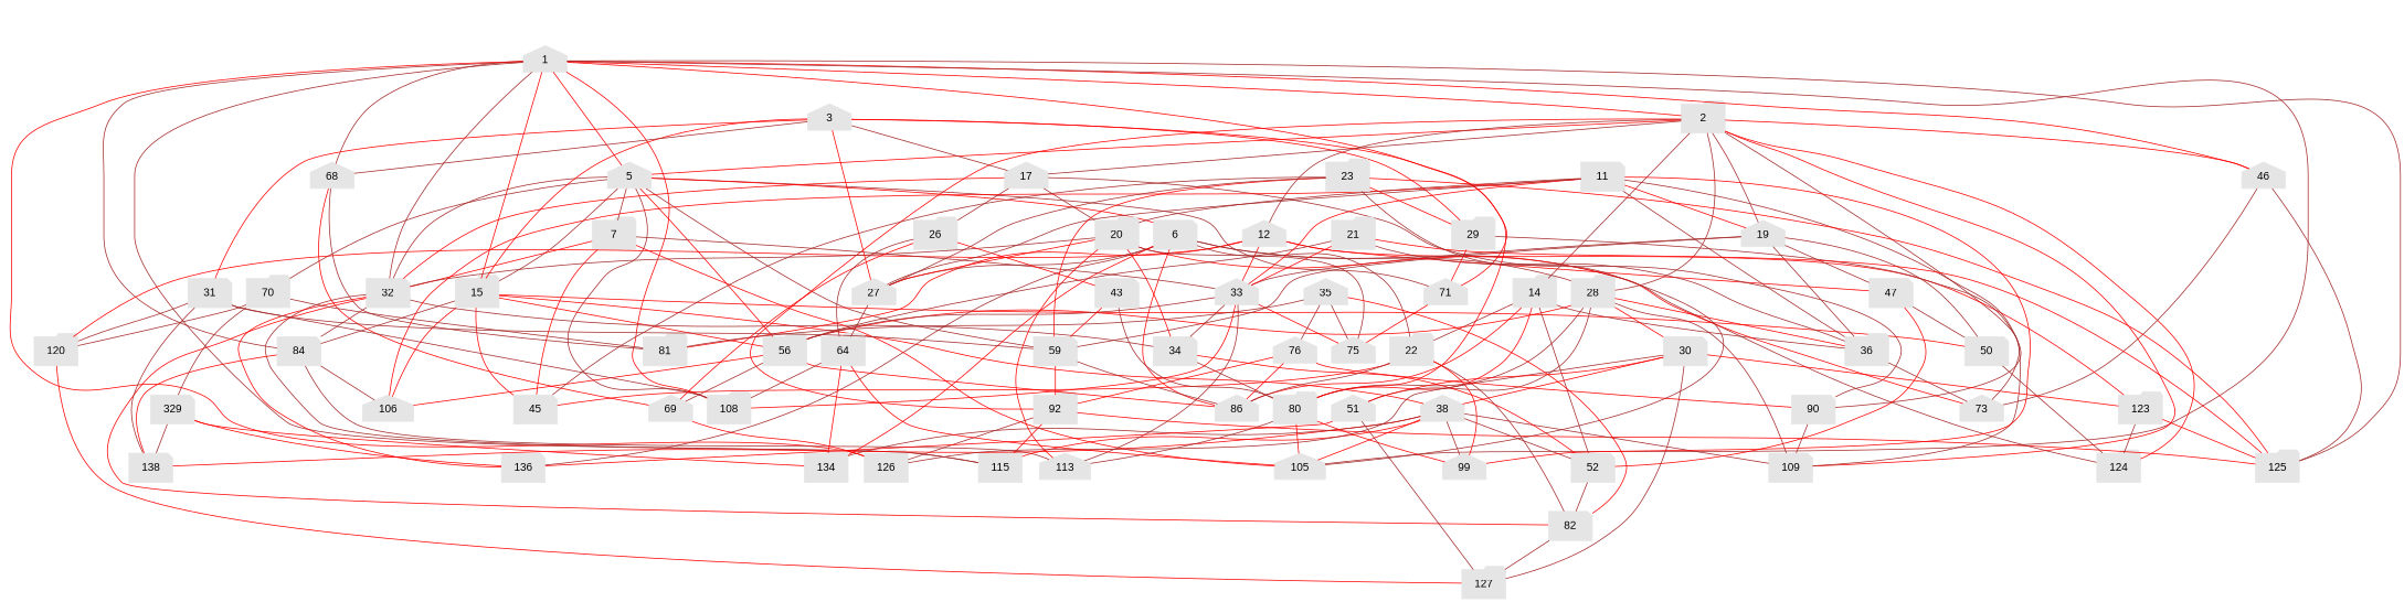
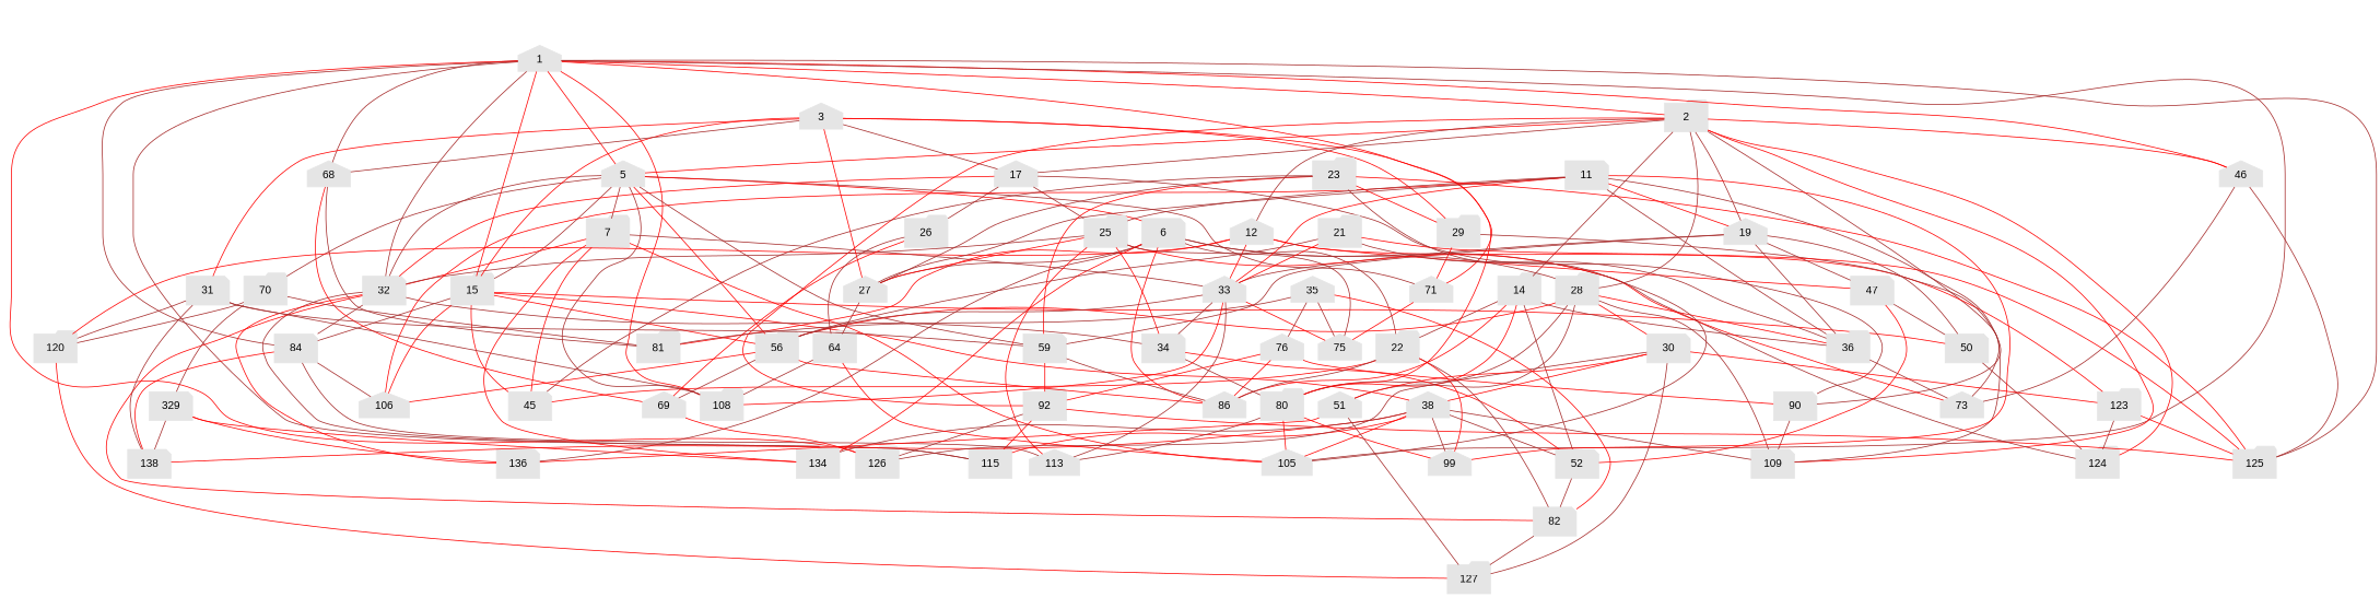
  graph {
    fontname="Liberation Sans"
    node [color=gray90 fontname="Liberation Sans" shape=folder style=filled]
    edge [color=brown fontname="Liberation Sans"]
    1 [shape=house super="+98+133+42+13"]
    2 [super="+10+4+9"]
    5 [shape=house super="+18+55"]
    15 [super="+140+83+60"]
    32 [shape=note super="+53+128"]
    46 [shape=house]
    68 [shape=house]
    71 [shape=house]
    84 [shape=note super="+100"]
    105 [shape=house super="+137"]
    108 [super="+117"]
    115
    125 [super="+135"]
    126
    12 [shape=house super="+95"]
    14 [super="+40"]
    17 [shape=house super="+57"]
    19 [shape=house super="+107+85"]
    28 [super="+63"]
    90 [shape=note]
    92 [super="+102"]
    109 [shape=note super="+131"]
    124
    6 [shape=note super="+24"]
    7 [super="+8"]
    56 [super="+62+72"]
    59 [shape=note super="+91+116"]
    70
    45 [shape=note]
    106 [shape=house]
    38 [shape=house super="+87+61"]
    50 [shape=note]
    136 [shape=note]
    82 [shape=note super="+130"]
    34 [shape=note super="+41"]
    73 [shape=house]
    81
    69 [shape=house]
    75 [shape=house]
    113 [shape=house]
    138 [shape=note]
    33 [shape=house super="+37"]
    47 [shape=note]
    120
    123
    80 [super="+119+122"]
    22 [super="+79"]
    86 [shape=house super="+114"]
    36 [super="+88"]
    52 [shape=note super="+121"]
-   25 [super="+93+96" label=20]
+   25 [super="+93+96"]
    26
    30 [shape=note super="+78"]
    51 [shape=house]
    3 [shape=house super="+67"]
    27 [shape=house super="+48"]
    29
    31 [shape=note super="+44"]
    64
    99 [shape=house]
    134
    n62 [label=329 shape=note]
    11 [shape=note super="+74+97"]
    127
-   43 [shape=note]
    21
    23 [super="+132"]
    35 [shape=house]
    76 [shape=house]
    1 -- 2 [color=red]
    1 -- 5 [color=red]
    1 -- 15 [color=red]
    1 -- 32
    1 -- 46 [color=red]
    1 -- 68
    1 -- 71 [color=red]
    1 -- 84 [weight=2]
    1 -- 105
    1 -- 108 [color=red]
    1 -- 115
    1 -- 125
    1 -- 126 [color=red]
    2 -- 5 [color=red]
    2 -- 46 [color=red]
    2 -- 12
    2 -- 14
    2 -- 17
    2 -- 19
    2 -- 28
    2 -- 90
    2 -- 92 [color=red]
    2 -- 109 [color=red]
    2 -- 124 [color=red]
    5 -- 15
    5 -- 32 [weight=2]
    5 -- 71
    5 -- 108
    5 -- 6 [color=red]
    5 -- 7
    5 -- 56 [color=red]
    5 -- 59
    5 -- 70
    15 -- 84 [weight=2]
    15 -- 56 [color=red]
    15 -- 45 [color=red]
    15 -- 106 [color=red]
    15 -- 38 [color=red]
    15 -- 50 [color=red]
    32 -- 84
    32 -- 115
    32 -- 136 [color=red]
    32 -- 82 [color=red]
    32 -- 34 [weight=2]
    46 -- 125
    46 -- 73
    68 -- 81
    68 -- 69 [color=red]
    71 -- 75 [color=red]
    84 -- 106
    84 -- 113
    84 -- 138 [color=red]
    12 -- 81 [color=red]
    12 -- 33 [color=red]
    12 -- 47 [color=red]
    12 -- 120 [color=red]
    12 -- 123 [color=red]
    14 -- 80 [color=red]
    14 -- 22
    14 -- 86 [color=red]
    14 -- 36
    14 -- 52
    17 -- 32 [color=red]
    17 -- 90
    17 -- 25
    17 -- 26
    19 -- 59
    19 -- 50
    19 -- 33
    19 -- 47
    19 -- 36
    28 -- 109
    28 -- 56 [color=red]
    28 -- 80
    28 -- 36 [color=red]
    28 -- 30 [color=red]
    28 -- 51
    90 -- 109
    92 -- 115 [color=red]
    92 -- 125 [color=red]
    92 -- 126
    6 -- 28
    6 -- 124
    6 -- 136
    6 -- 22
    6 -- 86 [color=red]
    6 -- 27
    6 -- 134 [color=red]
    7 -- 32 [color=red]
    7 -- 105 [color=red]
    7 -- 45 [color=red]
    7 -- 33
-   64 -- 134 [color=red]
+   7 -- 134 [color=red]
    56 -- 106 [color=red]
    56 -- 69
    56 -- 86 [color=red]
    59 -- 92 [color=red]
    59 -- 86
    70 -- 81
    70 -- 120
    70 -- n62
    38 -- 105 [color=red]
    38 -- 115 [color=red]
    38 -- 109 [weight=2]
    38 -- 138 [color=red]
    38 -- 52
    38 -- 99
    38 -- 134
    50 -- 124
    82 -- 127
    34 -- 80
    34 -- 52 [color=red]
    69 -- 126 [color=red]
    33 -- 108 [color=red]
    33 -- 56
    33 -- 34
    33 -- 75 [color=red]
    33 -- 113
    47 -- 50
    47 -- 52 [color=red]
    120 -- 127 [color=red]
    123 -- 125 [color=red]
    123 -- 124
    80 -- 105 [color=red]
    80 -- 113
    80 -- 99 [color=red]
    22 -- 45 [color=red]
    22 -- 82
    22 -- 86
    22 -- 99 [color=red]
    36 -- 73
    52 -- 82 [weight=2]
    25 -- 32
    25 -- 34 [color=red]
    25 -- 73 [color=red]
    25 -- 75
    25 -- 113 [color=red]
    25 -- 27 [color=red]
    26 -- 69 [color=red]
    26 -- 64
-   26 -- 43 [color=red]
    30 -- 126
    30 -- 38 [color=red]
    30 -- 123 [color=red]
    30 -- 51 [color=red]
    30 -- 127
    51 -- 136 [color=red]
    51 -- 127
    3 -- 15 [color=red]
    3 -- 68
    3 -- 17
    3 -- 80 [color=red]
    3 -- 27 [color=red]
    3 -- 29 [color=red]
    3 -- 31 [color=red]
    27 -- 64
    29 -- 71 [color=red]
    29 -- 109
    31 -- 108 [weight=2]
    31 -- 59
    31 -- 138
    31 -- 120
    64 -- 105 [color=red]
    64 -- 108
    n62 -- 136 [color=red]
    n62 -- 138
    n62 -- 134 [color=red]
    11 -- 19 [color=red]
    11 -- 106 [color=red]
    11 -- 73
    11 -- 33 [color=red]
    11 -- 36
    11 -- 25
    11 -- 27
    11 -- 99 [color=red]
-   43 -- 59 [color=red weight=2]
-   43 -- 80
    21 -- 125 [color=red]
    21 -- 56
    21 -- 33 [color=red]
    21 -- 36
    23 -- 105
    23 -- 125 [color=red]
    23 -- 59 [color=red]
    23 -- 45
    23 -- 27
    23 -- 29 [color=red]
    35 -- 82 [color=red]
    35 -- 81
    35 -- 75
    35 -- 76
    76 -- 90 [color=red]
    76 -- 92 [color=red]
    76 -- 86 [color=red]
  }
